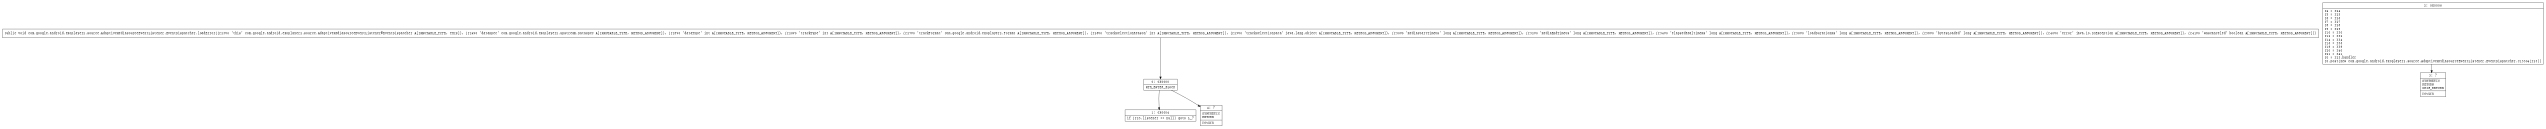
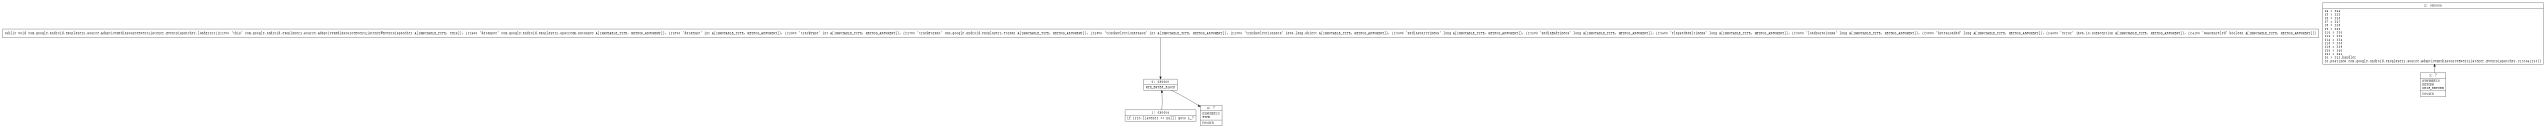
  digraph {
    fontname="Courier Prime"
    node [fontname="Courier Prime" shape=record]
    edge [fontname="Courier Prime"]
    n1 [label="{0\:\ 0x0000|MTH_ENTER_BLOCK\l}"]
    n2 [label="{1\:\ 0x0004|if (r23.listener == null) goto L_?\l}"]
-   n3 [label="{4\:\ ?|SYNTHETIC\lRETURN\l|return\l}"]
+   n3 [label="{4\:\ ?|SYNTHETIC\lTYPE\l|return\l}"]
    n4 [label="{2\:\ 0x0006|r4 = r24\lr5 = r25\lr6 = r26\lr7 = r27\lr8 = r28\lr9 = r29\lr10 = r30\lr12 = r32\lr14 = r34\lr16 = r36\lr18 = r38\lr20 = r40\lr21 = r41\lr0 = r23.handler\lr0.post(new com.google.android.exoplayer2.source.AdaptiveMediaSourceEventListener.EventDispatcher.C13304(r23))\l}"]
    n5 [label="{3\:\ ?|SYNTHETIC\lRETURN\lORIG_RETURN\l|return\l}"]
    n6 [label="{public void com.google.android.exoplayer2.source.AdaptiveMediaSourceEventListener.EventDispatcher.loadError((r23v0 'this' com.google.android.exoplayer2.source.AdaptiveMediaSourceEventListener$EventDispatcher A[IMMUTABLE_TYPE, THIS]), (r24v0 'dataSpec' com.google.android.exoplayer2.upstream.DataSpec A[IMMUTABLE_TYPE, METHOD_ARGUMENT]), (r25v0 'dataType' int A[IMMUTABLE_TYPE, METHOD_ARGUMENT]), (r26v0 'trackType' int A[IMMUTABLE_TYPE, METHOD_ARGUMENT]), (r27v0 'trackFormat' com.google.android.exoplayer2.Format A[IMMUTABLE_TYPE, METHOD_ARGUMENT]), (r28v0 'trackSelectionReason' int A[IMMUTABLE_TYPE, METHOD_ARGUMENT]), (r29v0 'trackSelectionData' java.lang.Object A[IMMUTABLE_TYPE, METHOD_ARGUMENT]), (r30v0 'mediaStartTimeUs' long A[IMMUTABLE_TYPE, METHOD_ARGUMENT]), (r32v0 'mediaEndTimeUs' long A[IMMUTABLE_TYPE, METHOD_ARGUMENT]), (r34v0 'elapsedRealtimeMs' long A[IMMUTABLE_TYPE, METHOD_ARGUMENT]), (r36v0 'loadDurationMs' long A[IMMUTABLE_TYPE, METHOD_ARGUMENT]), (r38v0 'bytesLoaded' long A[IMMUTABLE_TYPE, METHOD_ARGUMENT]), (r40v0 'error' java.io.IOException A[IMMUTABLE_TYPE, METHOD_ARGUMENT]), (r41v0 'wasCanceled' boolean A[IMMUTABLE_TYPE, METHOD_ARGUMENT])) }"]
-   n1 -> n2
+   n2 -> n1
    n1 -> n3
-   n4 -> n5
+   n5 -> n4
    n6 -> n1
  }
